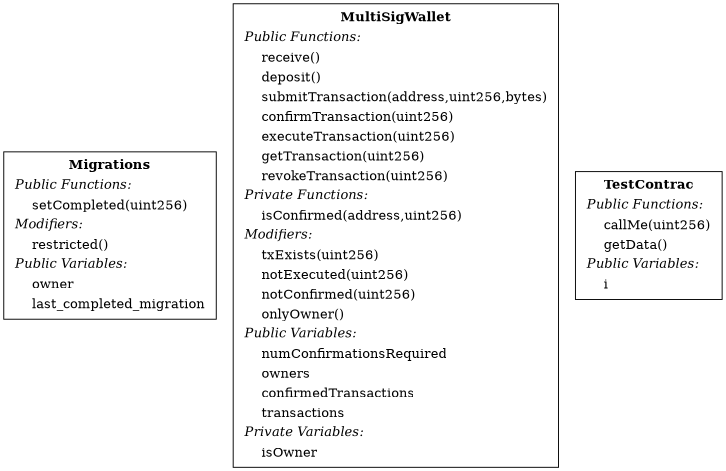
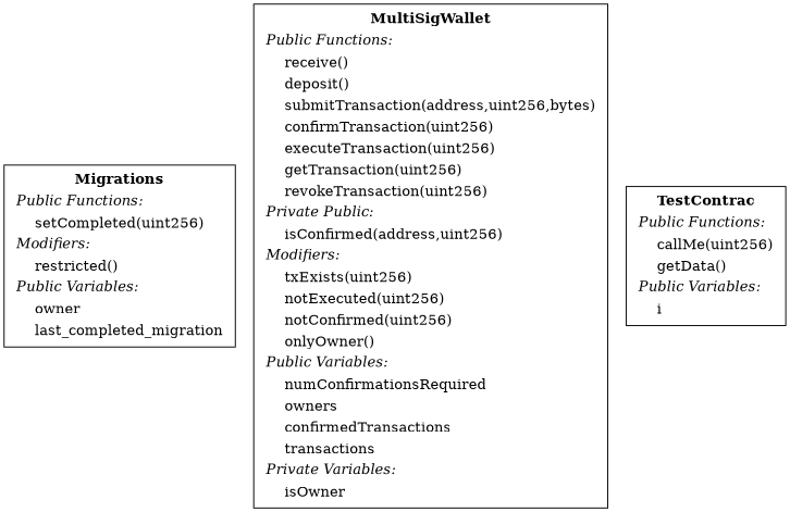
  digraph {
    node [shape=box]
    n1 [label=< <TABLE border="0"><TR><TD align="center"><B>Migrations</B></TD></TR><TR><TD align="left"><I>Public Functions:</I></TD></TR><TR><TD align="left">    setCompleted(uint256)</TD></TR><TR><TD align="left"><I>Modifiers:</I></TD></TR><TR><TD align="left">    restricted()</TD></TR><TR><TD align="left"><I>Public Variables:</I></TD></TR><TR><TD align="left">    owner</TD></TR><TR><TD align="left">    last_completed_migration</TD></TR></TABLE> >]
-   n2 [label=< <TABLE border="0"><TR><TD align="center"><B>MultiSigWallet</B></TD></TR><TR><TD align="left"><I>Public Functions:</I></TD></TR><TR><TD align="left">    receive()</TD></TR><TR><TD align="left">    deposit()</TD></TR><TR><TD align="left">    submitTransaction(address,uint256,bytes)</TD></TR><TR><TD align="left">    confirmTransaction(uint256)</TD></TR><TR><TD align="left">    executeTransaction(uint256)</TD></TR><TR><TD align="left">    getTransaction(uint256)</TD></TR><TR><TD align="left">    revokeTransaction(uint256)</TD></TR><TR><TD align="left"><I>Private Functions:</I></TD></TR><TR><TD align="left">    isConfirmed(address,uint256)</TD></TR><TR><TD align="left"><I>Modifiers:</I></TD></TR><TR><TD align="left">    txExists(uint256)</TD></TR><TR><TD align="left">    notExecuted(uint256)</TD></TR><TR><TD align="left">    notConfirmed(uint256)</TD></TR><TR><TD align="left">    onlyOwner()</TD></TR><TR><TD align="left"><I>Public Variables:</I></TD></TR><TR><TD align="left">    numConfirmationsRequired</TD></TR><TR><TD align="left">    owners</TD></TR><TR><TD align="left">    confirmedTransactions</TD></TR><TR><TD align="left">    transactions</TD></TR><TR><TD align="left"><I>Private Variables:</I></TD></TR><TR><TD align="left">    isOwner</TD></TR></TABLE> >]
+   n2 [label=< <TABLE border="0"><TR><TD align="center"><B>MultiSigWallet</B></TD></TR><TR><TD align="left"><I>Public Functions:</I></TD></TR><TR><TD align="left">    receive()</TD></TR><TR><TD align="left">    deposit()</TD></TR><TR><TD align="left">    submitTransaction(address,uint256,bytes)</TD></TR><TR><TD align="left">    confirmTransaction(uint256)</TD></TR><TR><TD align="left">    executeTransaction(uint256)</TD></TR><TR><TD align="left">    getTransaction(uint256)</TD></TR><TR><TD align="left">    revokeTransaction(uint256)</TD></TR><TR><TD align="left"><I>Private Public:</I></TD></TR><TR><TD align="left">    isConfirmed(address,uint256)</TD></TR><TR><TD align="left"><I>Modifiers:</I></TD></TR><TR><TD align="left">    txExists(uint256)</TD></TR><TR><TD align="left">    notExecuted(uint256)</TD></TR><TR><TD align="left">    notConfirmed(uint256)</TD></TR><TR><TD align="left">    onlyOwner()</TD></TR><TR><TD align="left"><I>Public Variables:</I></TD></TR><TR><TD align="left">    numConfirmationsRequired</TD></TR><TR><TD align="left">    owners</TD></TR><TR><TD align="left">    confirmedTransactions</TD></TR><TR><TD align="left">    transactions</TD></TR><TR><TD align="left"><I>Private Variables:</I></TD></TR><TR><TD align="left">    isOwner</TD></TR></TABLE> >]
    n3 [label=< <TABLE border="0"><TR><TD align="center"><B>TestContrac</B></TD></TR><TR><TD align="left"><I>Public Functions:</I></TD></TR><TR><TD align="left">    callMe(uint256)</TD></TR><TR><TD align="left">    getData()</TD></TR><TR><TD align="left"><I>Public Variables:</I></TD></TR><TR><TD align="left">    i</TD></TR></TABLE> >]
  }
